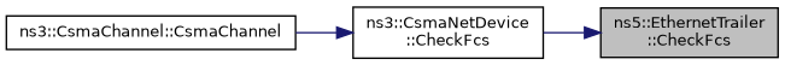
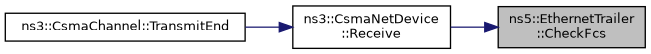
  digraph {
    rankdir=RL
    node [color=black fillcolor=white fontname=Helvetica fontsize=10 shape=record style=filled]
    edge [color=midnightblue dir=back fontname=Helvetica fontsize=10 labelfontname=Helvetica labelfontsize=10 style=solid]
    n1 [fillcolor=grey75 fontcolor=black height=0.2 label="ns5::EthernetTrailer\l::CheckFcs" width=0.4]
-   n2 [height=0.2 label="ns3::CsmaNetDevice\l::CheckFcs" width=0.4]
-   n3 [height=0.2 label="ns3::CsmaChannel::CsmaChannel" width=0.4]
+   n2 [height=0.2 label="ns3::CsmaNetDevice\l::Receive" width=0.4]
+   n3 [height=0.2 label="ns3::CsmaChannel::TransmitEnd" width=0.4]
    n1 -> n2
    n2 -> n3
  }
